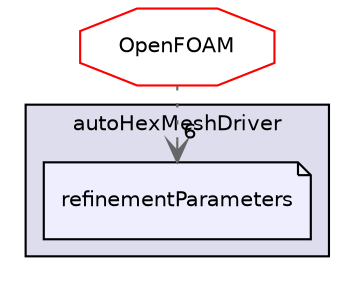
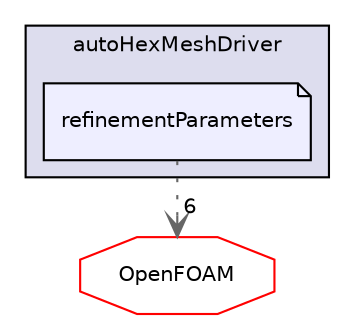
  digraph {
    compound=true
    node [fontname=Helvetica fontsize=10]
    n1 [fillcolor="#eeeeff" label=refinementParameters pencolor=black shape=note style=filled]
    n2 [color=red label=OpenFOAM shape=octagon]
    subgraph cluster_1 {
      bgcolor="#ddddee"
      fontname=Helvetica
      fontsize=10
      label=autoHexMeshDriver
      pencolor=black
      n1
    }
-   n2 -> n1 [headlabel=6 labeldistance=1.5 labelfontname=Helvetica labelfontsize=10 color=gray40 style=dotted arrowhead=vee]
+   n1 -> n2 [headlabel=6 labeldistance=1.5 labelfontname=Helvetica labelfontsize=10 color=gray40 style=dotted arrowhead=vee]
  }
